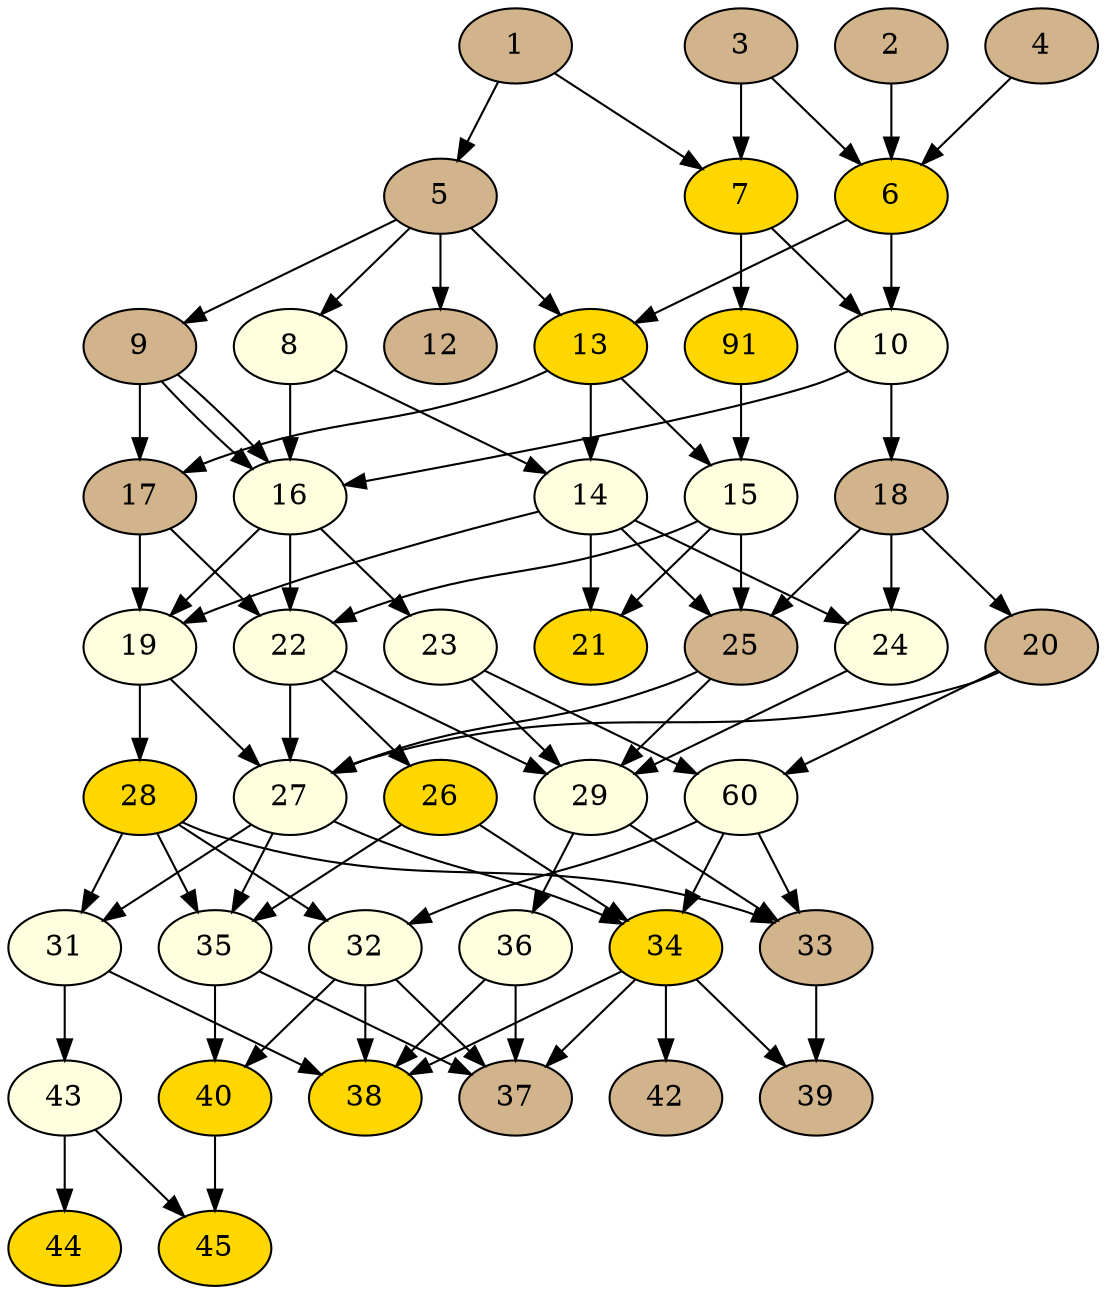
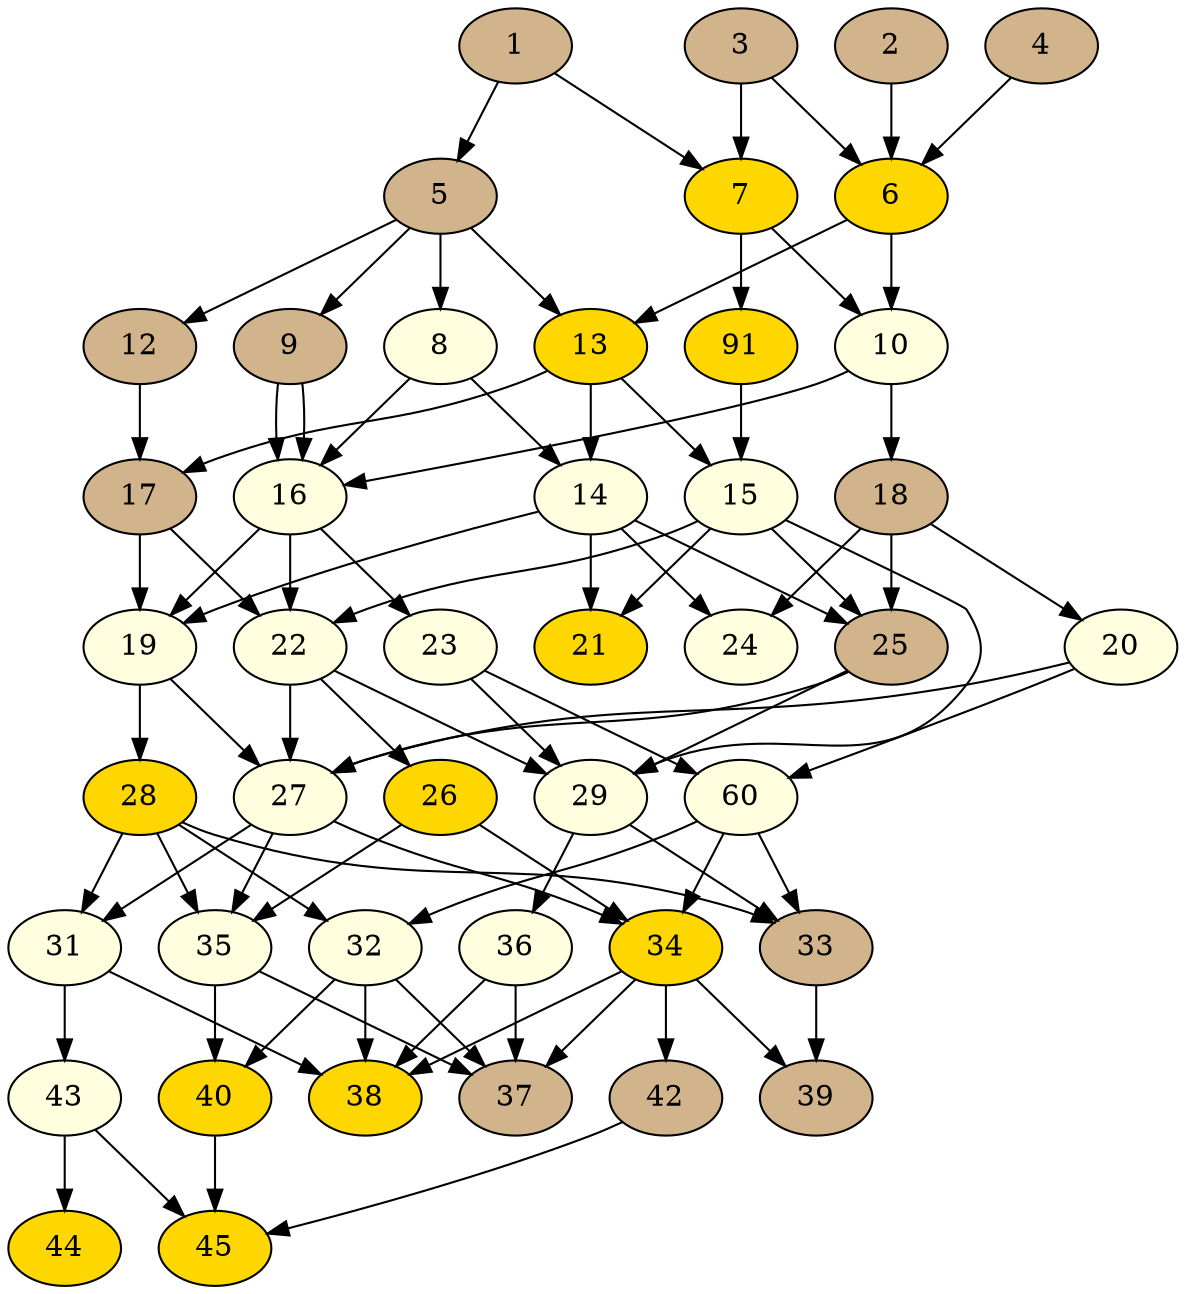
  digraph {
    node [alpha=0.15 fillcolor=lightyellow style=filled]
    1 [alpha=0.13 expect_size=25674752 fillcolor=tan]
    5 [alpha=0.06 expect_size=20878336 fillcolor=tan]
    7 [alpha=0.08 expect_size=27402240 fillcolor=gold]
    8 [alpha=0.11 expect_size=16100352]
    9 [alpha=0.06 expect_size=42880000 fillcolor=tan]
    12 [expect_size=7056384 fillcolor=tan]
    13 [alpha=0.16 expect_size=26001408 fillcolor=gold]
    10 [alpha=0.02 expect_size=12348416]
    n9 [alpha=0.09 expect_size=23593984 fillcolor=gold label=91]
    14 [alpha=0.18 expect_size=19333120]
    16 [alpha=0.08 expect_size=43660288]
    17 [alpha=0.13 expect_size=35537920 fillcolor=tan]
    15 [alpha=0.17 expect_size=28878848]
    18 [alpha=0.03 expect_size=6980608 fillcolor=tan]
    2 [alpha=0.08 expect_size=20069376 fillcolor=tan]
    6 [alpha=0.17 expect_size=44284928 fillcolor=gold]
    3 [alpha=0.17 expect_size=51000320 fillcolor=tan]
    4 [alpha=0.04 expect_size=8242176 fillcolor=tan]
    19 [alpha=0.03 expect_size=32153600]
    21 [expect_size=50267136 fillcolor=gold]
    24 [alpha=0.16 expect_size=51998720]
    25 [alpha=0.10 expect_size=48199680 fillcolor=tan]
    22 [alpha=0.02 expect_size=25128960]
    23 [alpha=0.09 expect_size=13256704]
-   20 [expect_size=45977600 fillcolor=tan]
+   20 [expect_size=45977600]
    27 [alpha=0.01 expect_size=12342272]
    28 [alpha=0.06 expect_size=42274816 fillcolor=gold]
    29 [alpha=0.07 expect_size=49179648]
    26 [alpha=0.01 expect_size=40567808 fillcolor=gold]
    n30 [alpha=0.11 expect_size=8329216 label=60]
    34 [alpha=0.03 expect_size=10319872 fillcolor=gold]
    35 [alpha=0.20 expect_size=48510976]
    31 [alpha=0.02 expect_size=42950656]
    32 [alpha=0.14 expect_size=31918080]
    33 [expect_size=37245952 fillcolor=tan]
    36 [alpha=0.13 expect_size=25897984]
    38 [alpha=0.06 expect_size=31921152 fillcolor=gold]
    37 [alpha=0.19 expect_size=28709888 fillcolor=tan]
    39 [alpha=0.04 expect_size=46389248 fillcolor=tan]
    42 [alpha=0.18 expect_size=45346816 fillcolor=tan]
    40 [alpha=0.00 expect_size=15381504 fillcolor=gold]
    43 [alpha=0.04 expect_size=32115712]
    45 [expect_size=27405312 fillcolor=gold]
    44 [alpha=0.11 expect_size=21438464 fillcolor=gold]
    1 -> 5
    1 -> 7
    5 -> 8
    5 -> 9
    5 -> 12
    5 -> 13
    7 -> 10
    7 -> n9
    8 -> 14
    8 -> 16
    9 -> 16
    9 -> 16
-   9 -> 17
+   12 -> 17
    13 -> 14
    13 -> 17
    13 -> 15
    10 -> 16
    10 -> 18
    n9 -> 15
    14 -> 19
    14 -> 21
    14 -> 24
    14 -> 25
    16 -> 19
    16 -> 22
    16 -> 23
    17 -> 19
    17 -> 22
    15 -> 21
    15 -> 25
    15 -> 22
    18 -> 24
    18 -> 25
    18 -> 20
    2 -> 6
    6 -> 13
    6 -> 10
    3 -> 7
    3 -> 6
    4 -> 6
    19 -> 27
    19 -> 28
-   24 -> 29
+   15 -> 29
    25 -> 27
    25 -> 29
    22 -> 27
    22 -> 29
    22 -> 26
    23 -> 29
    23 -> n30
    20 -> 27
    20 -> n30
    27 -> 34
    27 -> 35
    27 -> 31
    28 -> 35
    28 -> 31
    28 -> 32
    28 -> 33
    29 -> 33
    29 -> 36
    26 -> 34
    26 -> 35
    n30 -> 34
    n30 -> 32
    n30 -> 33
    34 -> 38
    34 -> 37
    34 -> 39
    34 -> 42
    35 -> 37
    35 -> 40
    31 -> 38
    31 -> 43
    32 -> 38
    32 -> 37
    32 -> 40
    33 -> 39
    36 -> 38
    36 -> 37
+   42 -> 45
    40 -> 45
    43 -> 45
    43 -> 44
  }
